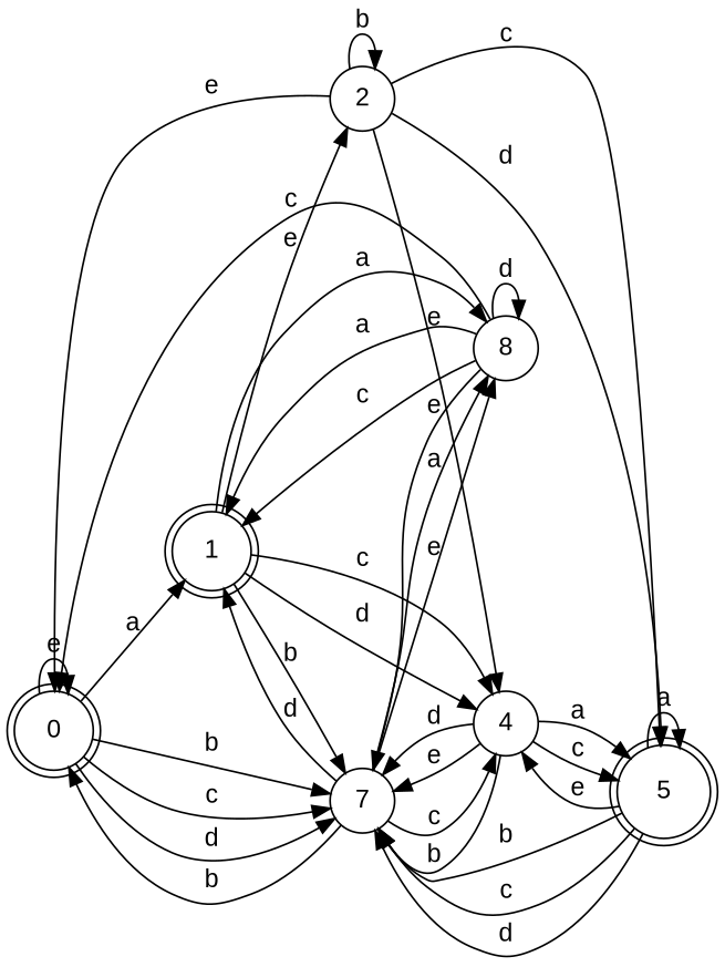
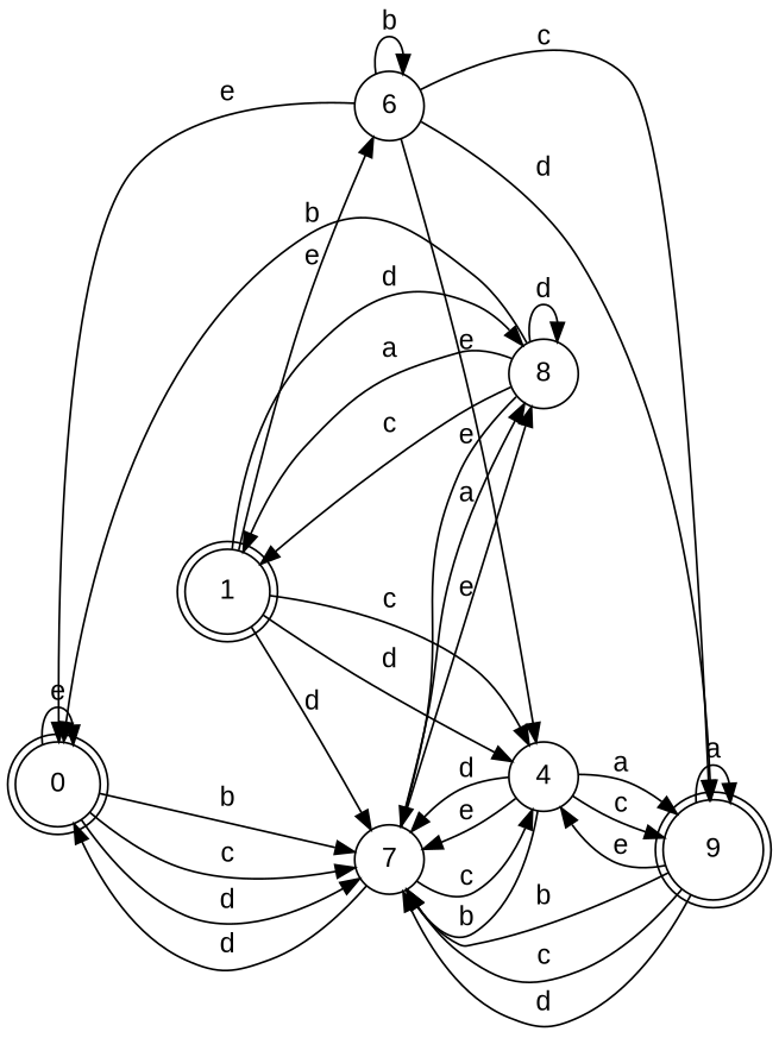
  digraph {
    fontname="Liberation Sans"
    rankdir=LR
    node [color=black fillcolor=white fontname="Liberation Sans" shape=circle style=filled]
    edge [fontname="Liberation Sans"]
    n1 [label=0 shape=doublecircle style="rounded,filled"]
    n2 [label=1 shape=doublecircle style="rounded,filled"]
    n3 [label=7]
    n4 [label=8]
    n5 [label=4]
-   n6 [label=2]
-   n7 [label=5 shape=doublecircle style="rounded,filled"]
+   n6 [label=6]
+   n7 [label=9 shape=doublecircle style="rounded,filled"]
    n1 -> n1 [label=e]
-   n1 -> n2 [label=a]
    n1 -> n3 [label=b]
    n1 -> n3 [label=c]
    n1 -> n3 [label=d]
-   n2 -> n3 [label=b]
-   n2 -> n4 [label=a]
+   n2 -> n3 [label=d]
+   n2 -> n4 [label=d]
    n2 -> n5 [label=c]
    n2 -> n5 [label=d]
    n2 -> n6 [label=e]
-   n3 -> n1 [label=b]
-   n3 -> n2 [label=d]
+   n3 -> n1 [label=d]
    n3 -> n4 [label=a]
    n3 -> n4 [label=e]
    n3 -> n5 [label=c]
-   n4 -> n1 [label=c]
+   n4 -> n1 [label=b]
    n4 -> n2 [label=a]
    n4 -> n2 [label=c]
    n4 -> n3 [label=e]
    n4 -> n4 [label=d]
    n5 -> n3 [label=b]
    n5 -> n3 [label=d]
    n5 -> n3 [label=e]
    n5 -> n7 [label=a]
    n5 -> n7 [label=c]
    n6 -> n1 [label=e]
    n6 -> n5 [label=e]
    n6 -> n6 [label=b]
    n6 -> n7 [label=c]
    n6 -> n7 [label=d]
    n7 -> n3 [label=b]
    n7 -> n3 [label=c]
    n7 -> n3 [label=d]
    n7 -> n5 [label=e]
    n7 -> n7 [label=a]
  }
